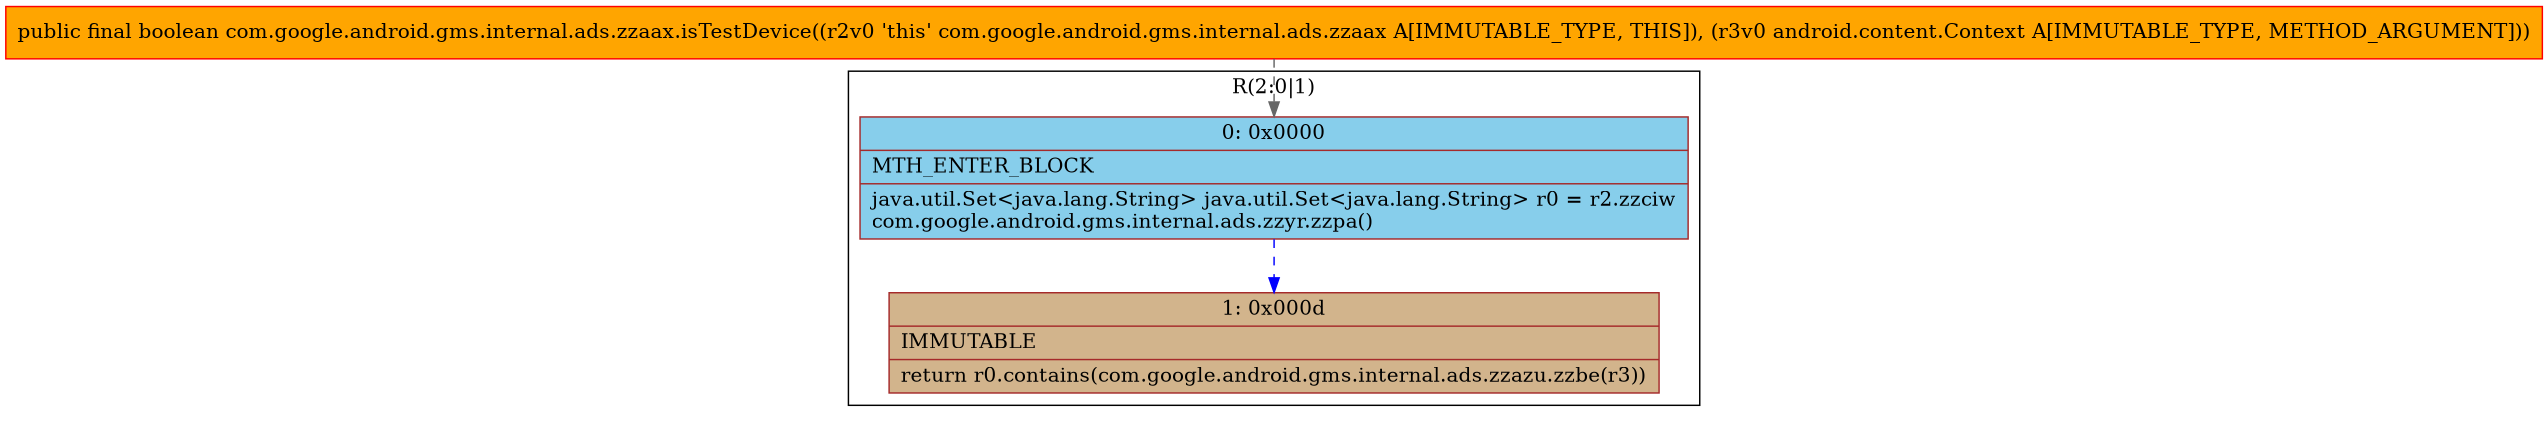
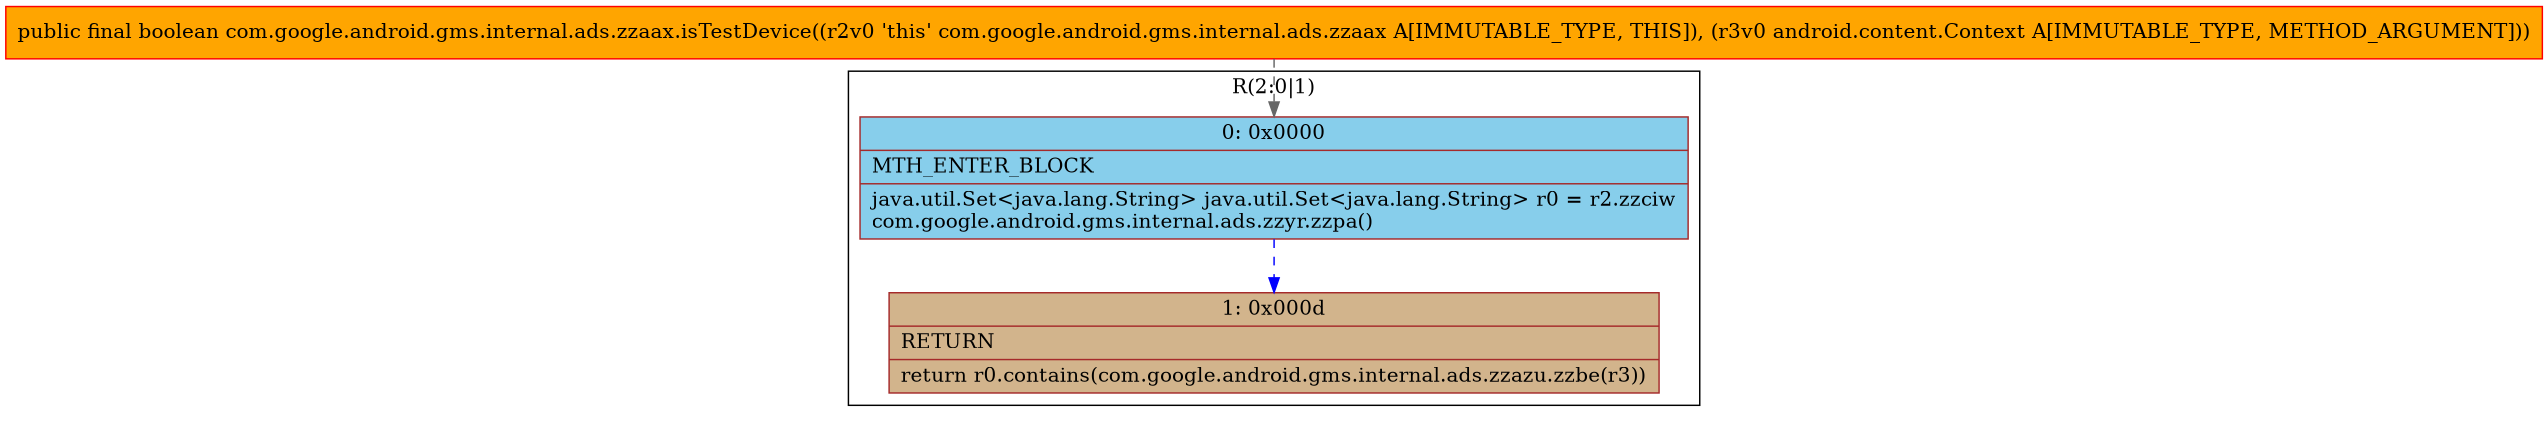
  digraph {
    node [color=brown shape=record style=filled]
    edge [style=dashed]
    n1 [label="{0\:\ 0x0000|MTH_ENTER_BLOCK\l|java.util.Set\<java.lang.String\> java.util.Set\<java.lang.String\> r0 = r2.zzciw\lcom.google.android.gms.internal.ads.zzyr.zzpa()\l}" fillcolor=skyblue]
-   n2 [label="{1\:\ 0x000d|IMMUTABLE\l|return r0.contains(com.google.android.gms.internal.ads.zzazu.zzbe(r3))\l}" fillcolor=tan]
+   n2 [label="{1\:\ 0x000d|RETURN\l|return r0.contains(com.google.android.gms.internal.ads.zzazu.zzbe(r3))\l}" fillcolor=tan]
    n3 [label="{public final boolean com.google.android.gms.internal.ads.zzaax.isTestDevice((r2v0 'this' com.google.android.gms.internal.ads.zzaax A[IMMUTABLE_TYPE, THIS]), (r3v0 android.content.Context A[IMMUTABLE_TYPE, METHOD_ARGUMENT])) }" fillcolor=orange color=red]
    subgraph cluster_1 {
      label="R(2:0|1)"
      n1
      n2
    }
    n1 -> n2 [color=blue]
    n3 -> n1 [color=gray40]
  }
